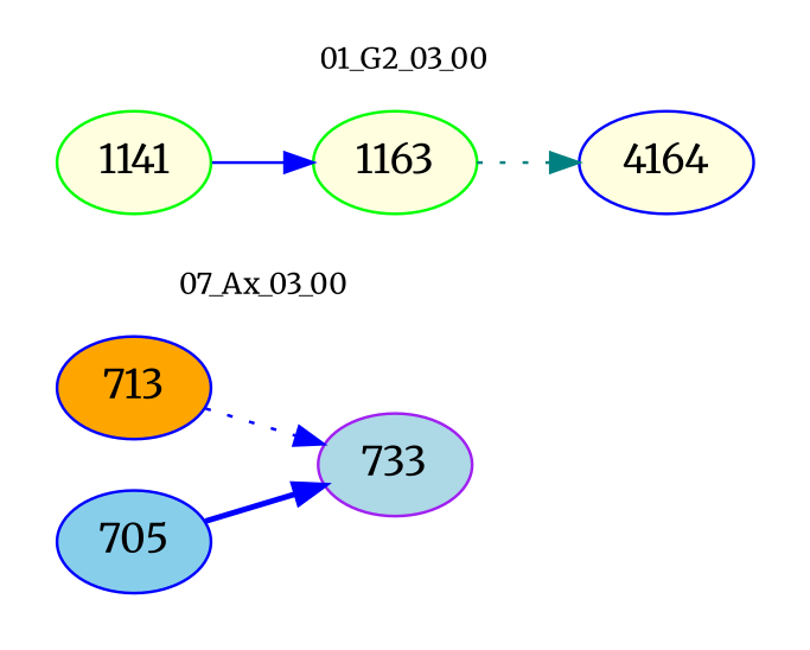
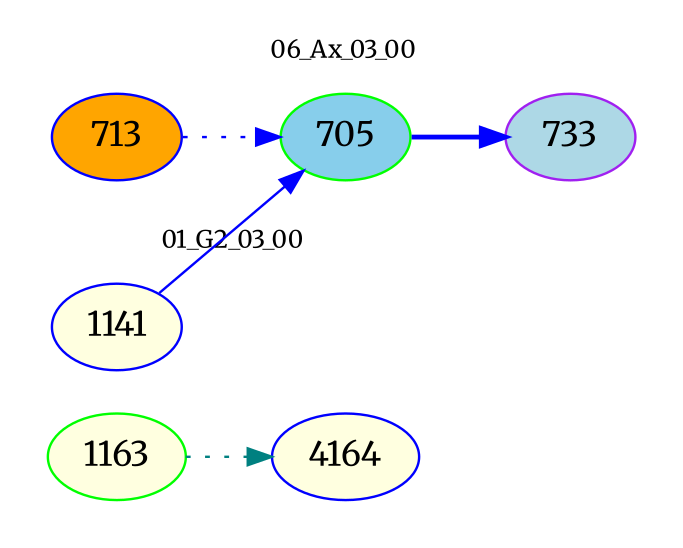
  digraph {
    fontname=Merriweather
    rankdir=LR
    node [color=blue fillcolor=lightyellow fontname=Merriweather style=filled]
    edge [color=blue fontname=Merriweather style=dotted]
    n1 [fillcolor=orange label=713]
-   n2 [fillcolor=skyblue label=705]
+   n2 [color=green fillcolor=skyblue label=705]
    n3 [color=purple fillcolor=lightblue label=733]
-   n4 [color=green label=1141]
+   n4 [label=1141]
    n5 [color=green label=1163]
    n6 [label=4164]
    subgraph cluster_1 {
      color=white
      fontsize=10
-     label="07_Ax_03_00"
+     label="06_Ax_03_00"
      n1
      n2
      n3
    }
    subgraph cluster_2 {
      color=white
      fontsize=10
      label="01_G2_03_00"
      n4
      n5
      n6
    }
-   n1 -> n3
+   n1 -> n2
    n2 -> n3 [style=bold]
-   n4 -> n5 [style=solid]
+   n4 -> n2 [style=solid]
    n5 -> n6 [color=teal]
  }
